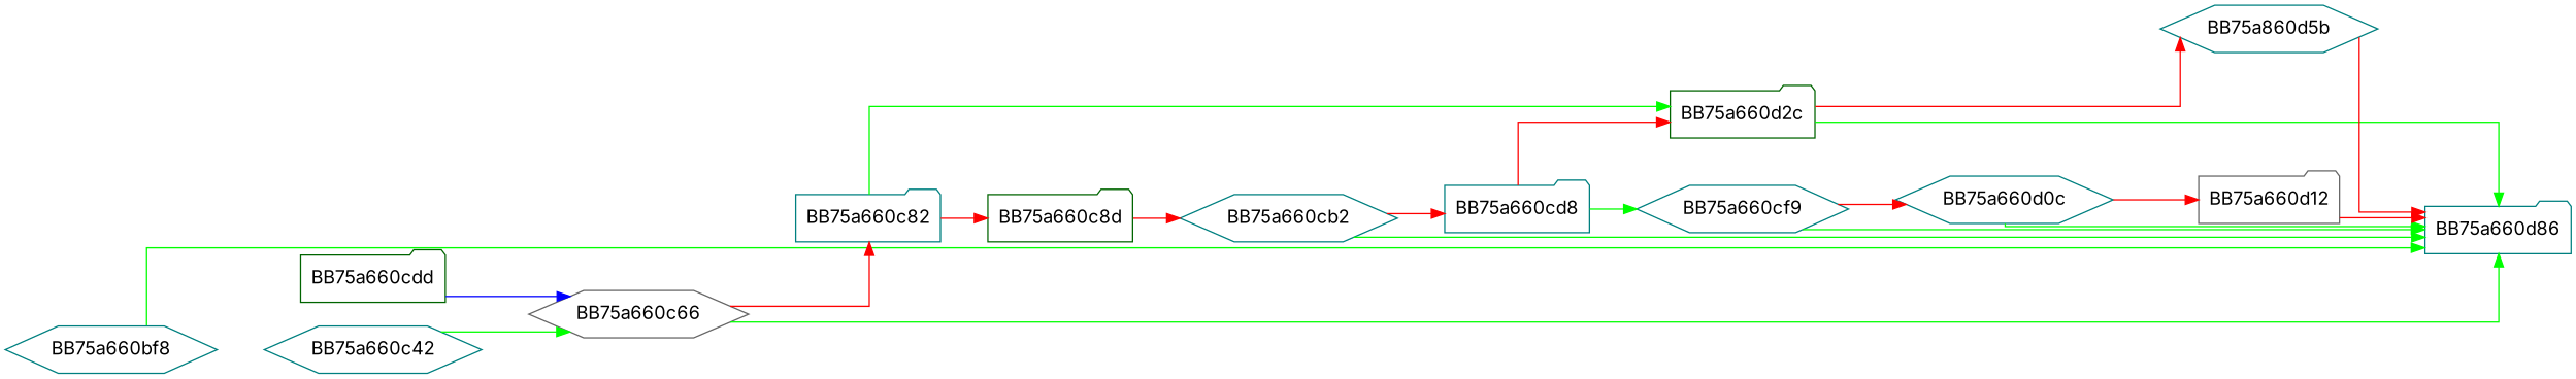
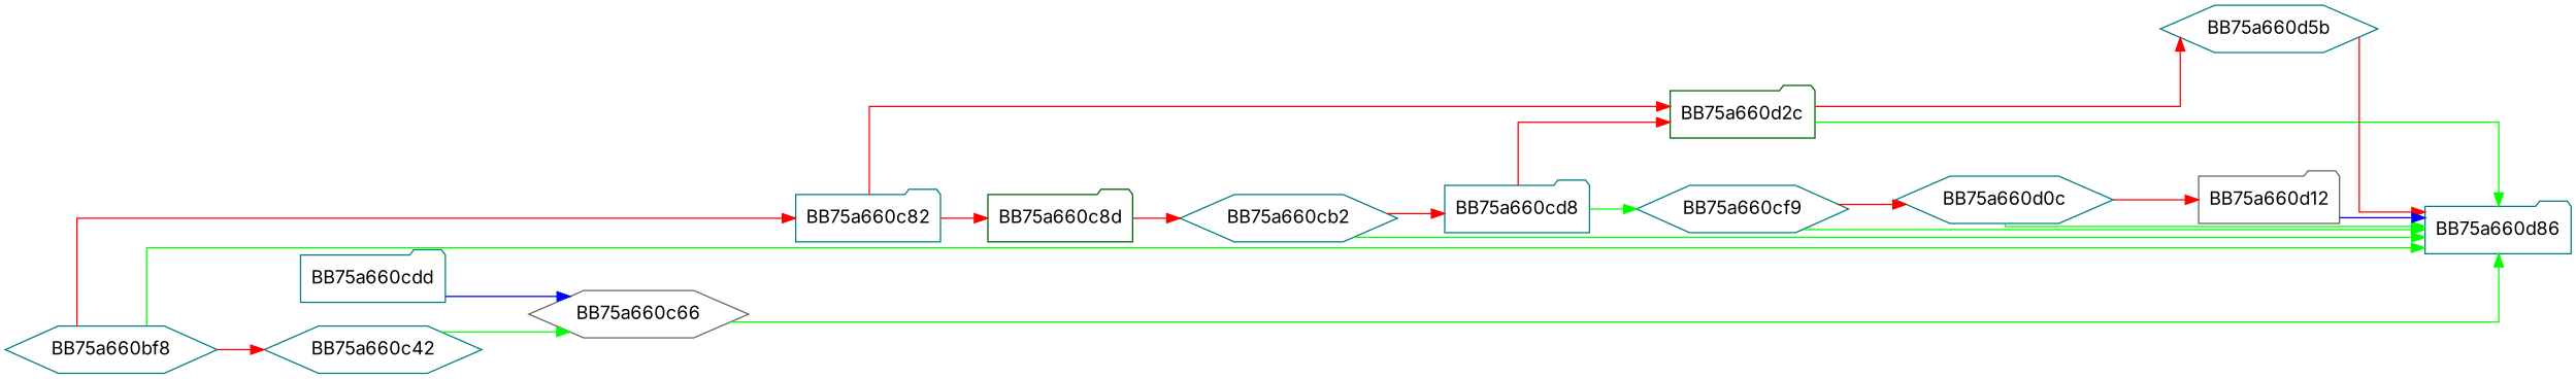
  digraph {
    fontname=Inter
    rankdir=LR
    splines=ortho
    node [color=teal fontname=Inter shape=folder]
    edge [color=red fontname=Inter]
    BB75a660d86
    BB75a660bf8 [shape=hexagon]
    BB75a660c42 [shape=hexagon]
    BB75a660c66 [color=gray40 shape=hexagon]
    BB75a660c82
    BB75a660d2c [color=darkgreen]
    BB75a660c8d [color=darkgreen]
-   BB75a660d5b [shape=hexagon label=BB75a860d5b]
+   BB75a660d5b [shape=hexagon]
    BB75a660cb2 [shape=hexagon]
    BB75a660cd8
    BB75a660cf9 [shape=hexagon]
    BB75a660d0c [shape=hexagon]
-   BB75a660cdd [color=darkgreen]
+   BB75a660cdd
    BB75a660d12 [color=gray40]
    BB75a660bf8 -> BB75a660d86 [color=green]
+   BB75a660bf8 -> BB75a660c42
    BB75a660c42 -> BB75a660c66 [color=green]
    BB75a660c66 -> BB75a660d86 [color=green]
-   BB75a660c66 -> BB75a660c82
-   BB75a660c82 -> BB75a660d2c [color=green]
+   BB75a660bf8 -> BB75a660c82
+   BB75a660c82 -> BB75a660d2c
    BB75a660c82 -> BB75a660c8d
    BB75a660d2c -> BB75a660d86 [color=green]
    BB75a660d2c -> BB75a660d5b
    BB75a660c8d -> BB75a660cb2
    BB75a660d5b -> BB75a660d86
    BB75a660cb2 -> BB75a660d86 [color=green]
    BB75a660cb2 -> BB75a660cd8
    BB75a660cd8 -> BB75a660d2c
    BB75a660cd8 -> BB75a660cf9 [color=green]
    BB75a660cf9 -> BB75a660d86 [color=green]
    BB75a660cf9 -> BB75a660d0c
    BB75a660d0c -> BB75a660d86 [color=green]
    BB75a660d0c -> BB75a660d12
    BB75a660cdd -> BB75a660c66 [color=blue]
-   BB75a660d12 -> BB75a660d86
+   BB75a660d12 -> BB75a660d86 [color=blue]
  }
